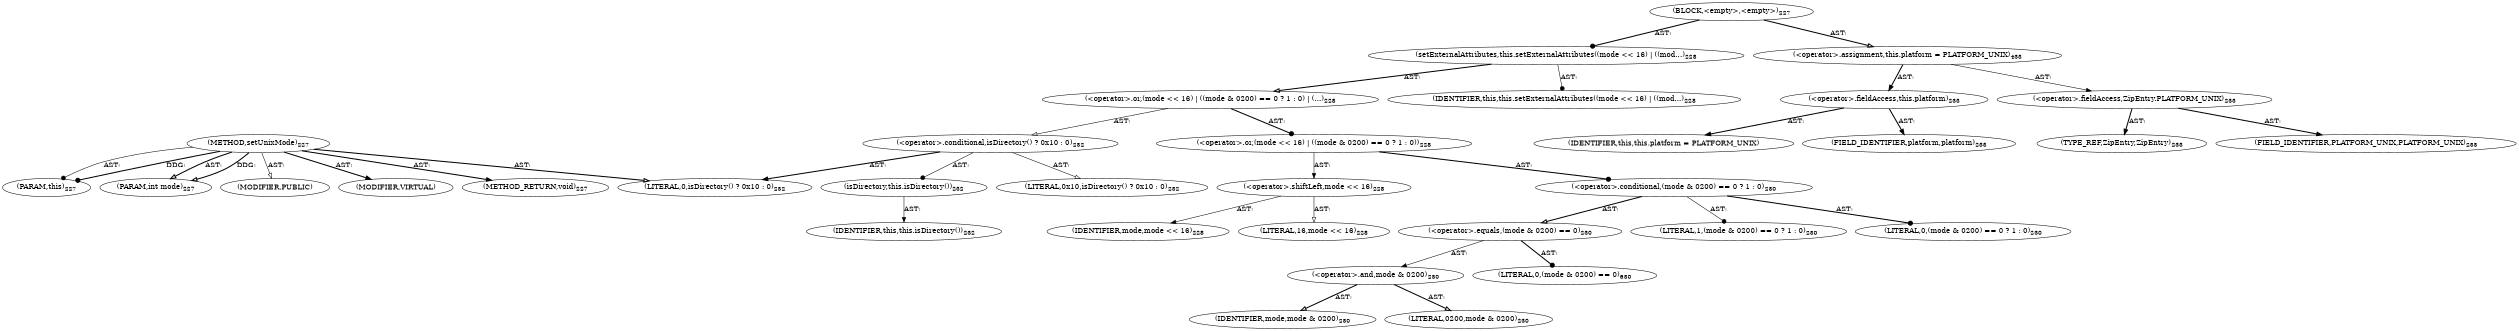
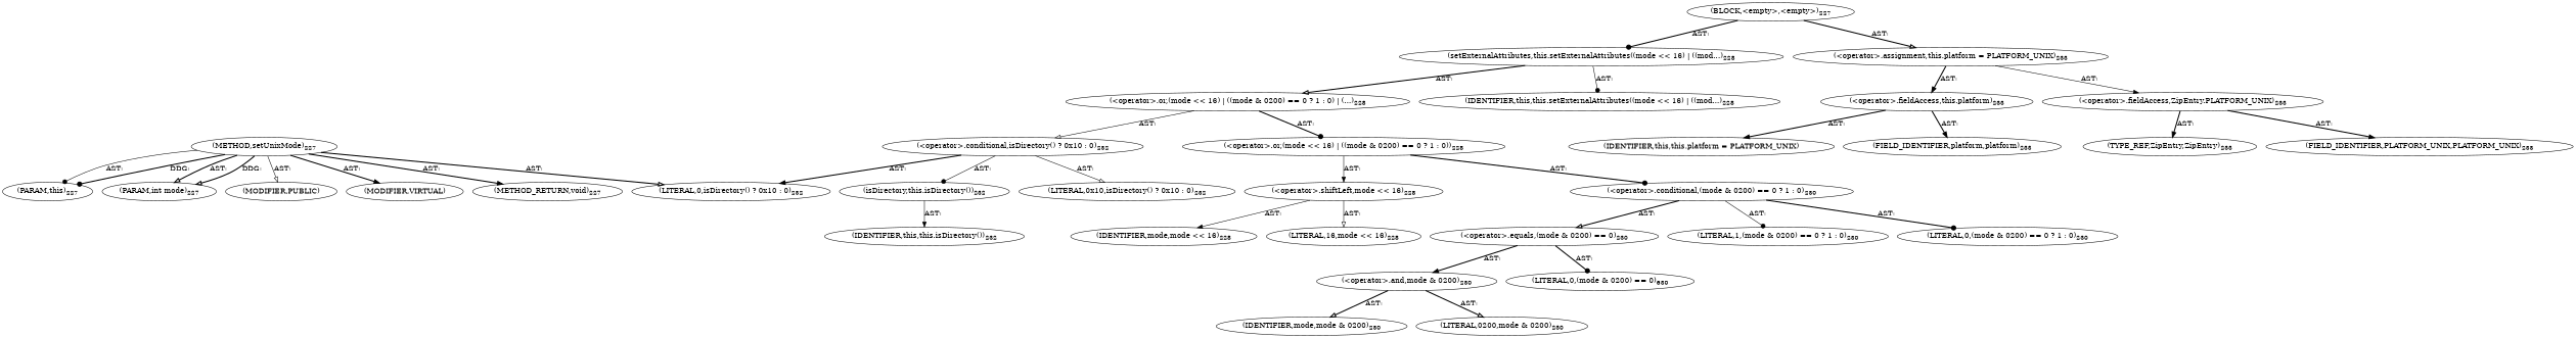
  digraph {
    edge [arrowhead=normal style=bold]
    n1 [label=<(METHOD,setUnixMode)<SUB>227</SUB>>]
    n2 [label=<(PARAM,this)<SUB>227</SUB>>]
    n3 [label=<(PARAM,int mode)<SUB>227</SUB>>]
    n4 [label=<(MODIFIER,PUBLIC)>]
    n5 [label=<(MODIFIER,VIRTUAL)>]
    n6 [label=<(METHOD_RETURN,void)<SUB>227</SUB>>]
    n7 [label=<(LITERAL,0,isDirectory() ? 0x10 : 0)<SUB>232</SUB>>]
    n8 [label=<(BLOCK,&lt;empty&gt;,&lt;empty&gt;)<SUB>227</SUB>>]
    n9 [label=<(setExternalAttributes,this.setExternalAttributes((mode &lt;&lt; 16) | ((mod...)<SUB>228</SUB>>]
-   n10 [label=<(&lt;operator&gt;.assignment,this.platform = PLATFORM_UNIX)<SUB>433</SUB>>]
+   n10 [label=<(&lt;operator&gt;.assignment,this.platform = PLATFORM_UNIX)<SUB>233</SUB>>]
    n11 [label=<(IDENTIFIER,this,this.setExternalAttributes((mode &lt;&lt; 16) | ((mod...)<SUB>228</SUB>>]
    n12 [label=<(&lt;operator&gt;.or,(mode &lt;&lt; 16) | ((mode &amp; 0200) == 0 ? 1 : 0) | (...)<SUB>228</SUB>>]
    n13 [label=<(&lt;operator&gt;.fieldAccess,this.platform)<SUB>233</SUB>>]
    n14 [label=<(&lt;operator&gt;.fieldAccess,ZipEntry.PLATFORM_UNIX)<SUB>233</SUB>>]
    n15 [label=<(&lt;operator&gt;.or,(mode &lt;&lt; 16) | ((mode &amp; 0200) == 0 ? 1 : 0))<SUB>228</SUB>>]
    n16 [label=<(&lt;operator&gt;.conditional,isDirectory() ? 0x10 : 0)<SUB>232</SUB>>]
    n17 [label=<(&lt;operator&gt;.shiftLeft,mode &lt;&lt; 16)<SUB>228</SUB>>]
    n18 [label=<(&lt;operator&gt;.conditional,(mode &amp; 0200) == 0 ? 1 : 0)<SUB>230</SUB>>]
    n19 [label=<(isDirectory,this.isDirectory())<SUB>232</SUB>>]
    n20 [label=<(LITERAL,0x10,isDirectory() ? 0x10 : 0)<SUB>232</SUB>>]
    n21 [label=<(IDENTIFIER,mode,mode &lt;&lt; 16)<SUB>228</SUB>>]
    n22 [label=<(LITERAL,16,mode &lt;&lt; 16)<SUB>228</SUB>>]
    n23 [label=<(&lt;operator&gt;.equals,(mode &amp; 0200) == 0)<SUB>230</SUB>>]
    n24 [label=<(LITERAL,1,(mode &amp; 0200) == 0 ? 1 : 0)<SUB>230</SUB>>]
    n25 [label=<(LITERAL,0,(mode &amp; 0200) == 0 ? 1 : 0)<SUB>230</SUB>>]
    n26 [label=<(&lt;operator&gt;.and,mode &amp; 0200)<SUB>230</SUB>>]
    n27 [label=<(LITERAL,0,(mode &amp; 0200) == 0)<SUB>630</SUB>>]
    n28 [label=<(IDENTIFIER,mode,mode &amp; 0200)<SUB>230</SUB>>]
    n29 [label=<(LITERAL,0200,mode &amp; 0200)<SUB>230</SUB>>]
    n30 [label=<(IDENTIFIER,this,this.isDirectory())<SUB>232</SUB>>]
    n31 [label=<(IDENTIFIER,this,this.platform = PLATFORM_UNIX)>]
    n32 [label=<(FIELD_IDENTIFIER,platform,platform)<SUB>233</SUB>>]
    n33 [label=<(TYPE_REF,ZipEntry,ZipEntry)<SUB>233</SUB>>]
    n34 [label=<(FIELD_IDENTIFIER,PLATFORM_UNIX,PLATFORM_UNIX)<SUB>233</SUB>>]
    n1 -> n2 [arrowhead=dot label="AST: " style=solid]
    n1 -> n2 [arrowhead=dot label="DDG: "]
    n1 -> n3 [arrowhead=onormal label="AST: "]
    n1 -> n3 [arrowhead=onormal label="DDG: "]
    n1 -> n4 [arrowhead=onormal label="AST: " style=solid]
    n1 -> n5 [label="AST: "]
    n1 -> n6 [label="AST: "]
    n1 -> n7 [arrowhead=onormal label="AST: "]
    n8 -> n9 [arrowhead=dot label="AST: "]
    n8 -> n10 [arrowhead=onormal label="AST: "]
    n9 -> n11 [arrowhead=dot label="AST: " style=solid]
    n9 -> n12 [arrowhead=onormal label="AST: "]
    n10 -> n13 [label="AST: "]
    n10 -> n14 [label="AST: " style=solid]
    n12 -> n15 [arrowhead=dot label="AST: "]
    n12 -> n16 [arrowhead=onormal label="AST: " style=solid]
    n13 -> n31 [label="AST: "]
    n13 -> n32 [label="AST: "]
    n14 -> n33 [label="AST: "]
    n14 -> n34 [label="AST: "]
    n15 -> n17 [label="AST: " style=solid]
    n15 -> n18 [arrowhead=dot label="AST: "]
    n16 -> n7 [label="AST: "]
    n16 -> n19 [arrowhead=dot label="AST: " style=solid]
    n16 -> n20 [arrowhead=onormal label="AST: " style=solid]
    n17 -> n21 [label="AST: " style=solid]
    n17 -> n22 [arrowhead=onormal label="AST: " style=solid]
    n18 -> n23 [arrowhead=onormal label="AST: "]
    n18 -> n24 [arrowhead=dot label="AST: " style=solid]
    n18 -> n25 [arrowhead=dot label="AST: "]
    n19 -> n30 [label="AST: " style=solid]
-   n23 -> n26 [label="AST: " style=solid]
+   n23 -> n26 [label="AST: "]
    n23 -> n27 [arrowhead=dot label="AST: "]
    n26 -> n28 [arrowhead=onormal label="AST: "]
    n26 -> n29 [arrowhead=onormal label="AST: "]
  }
